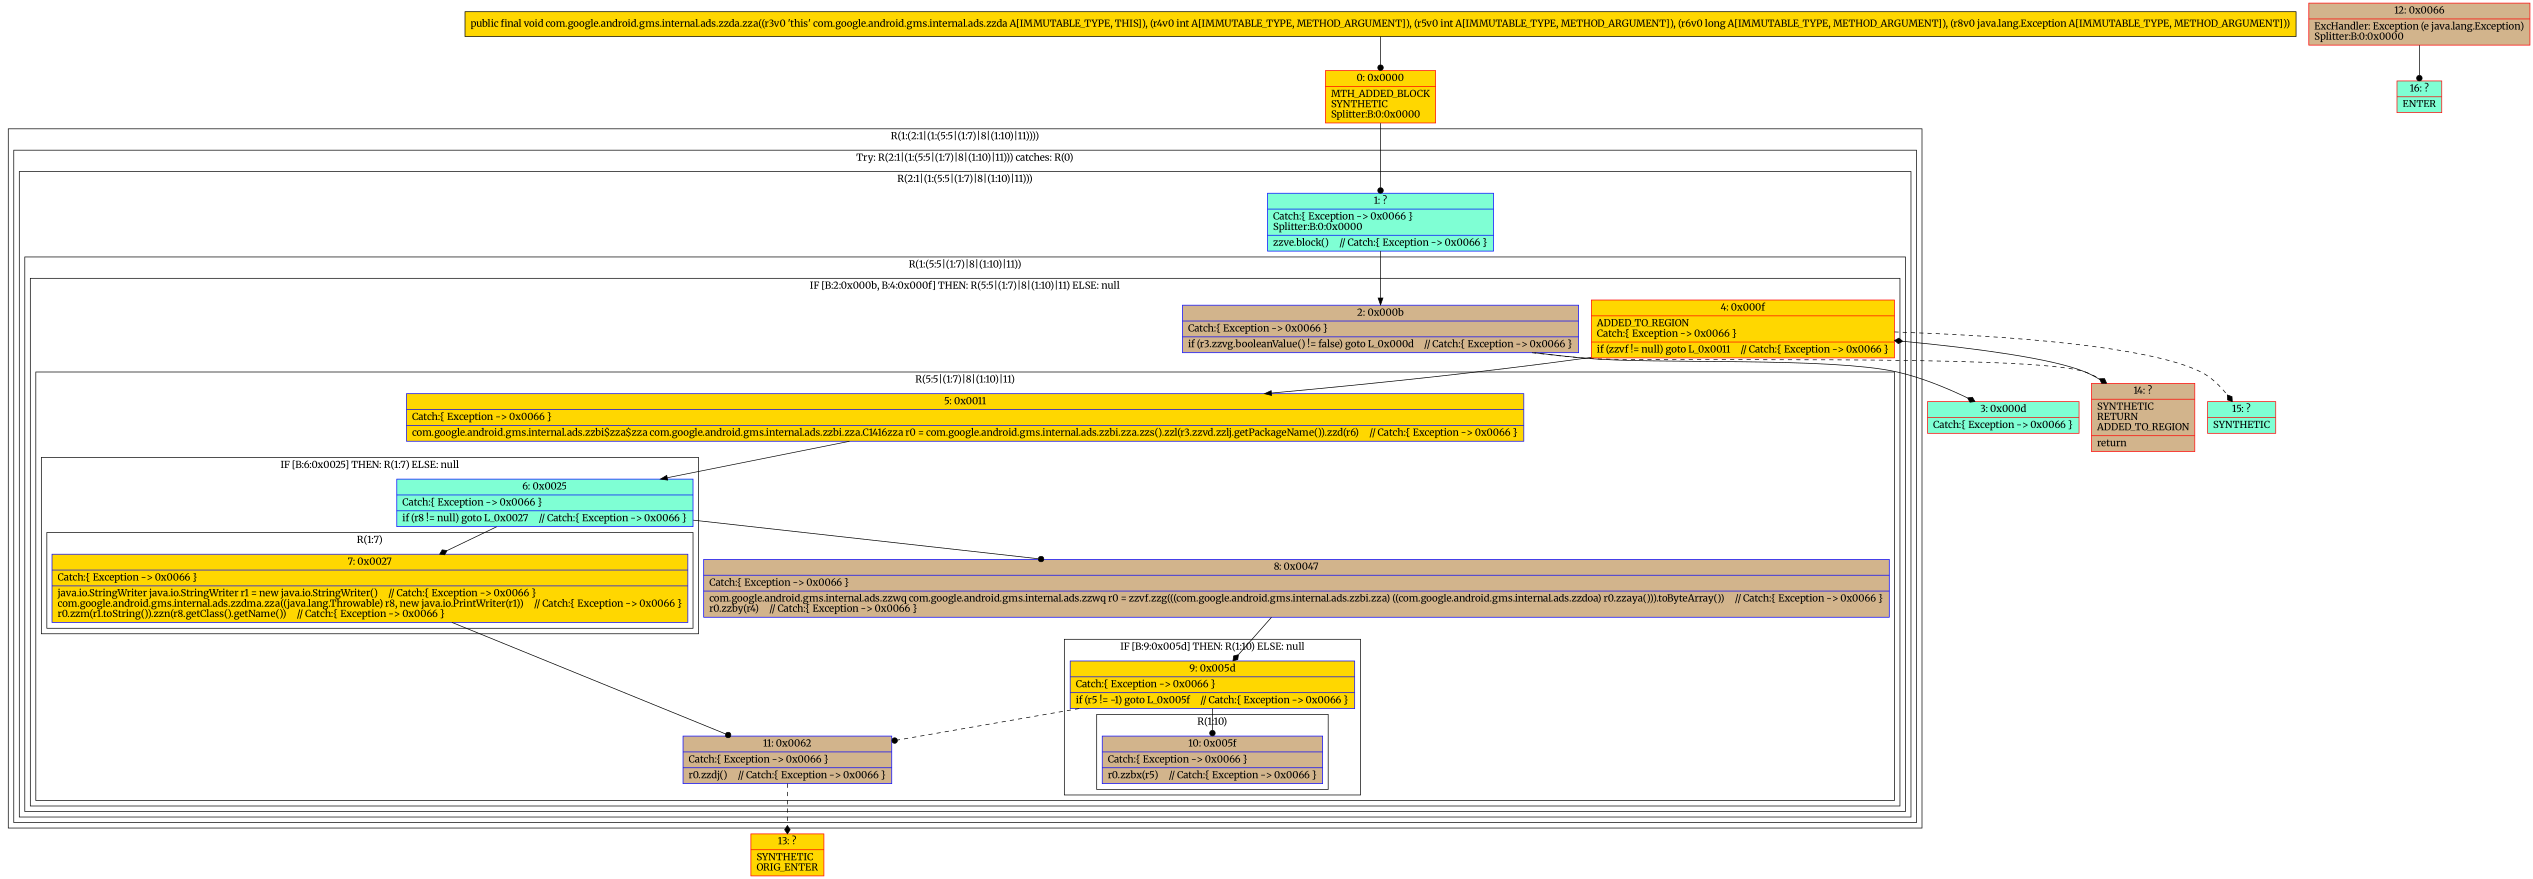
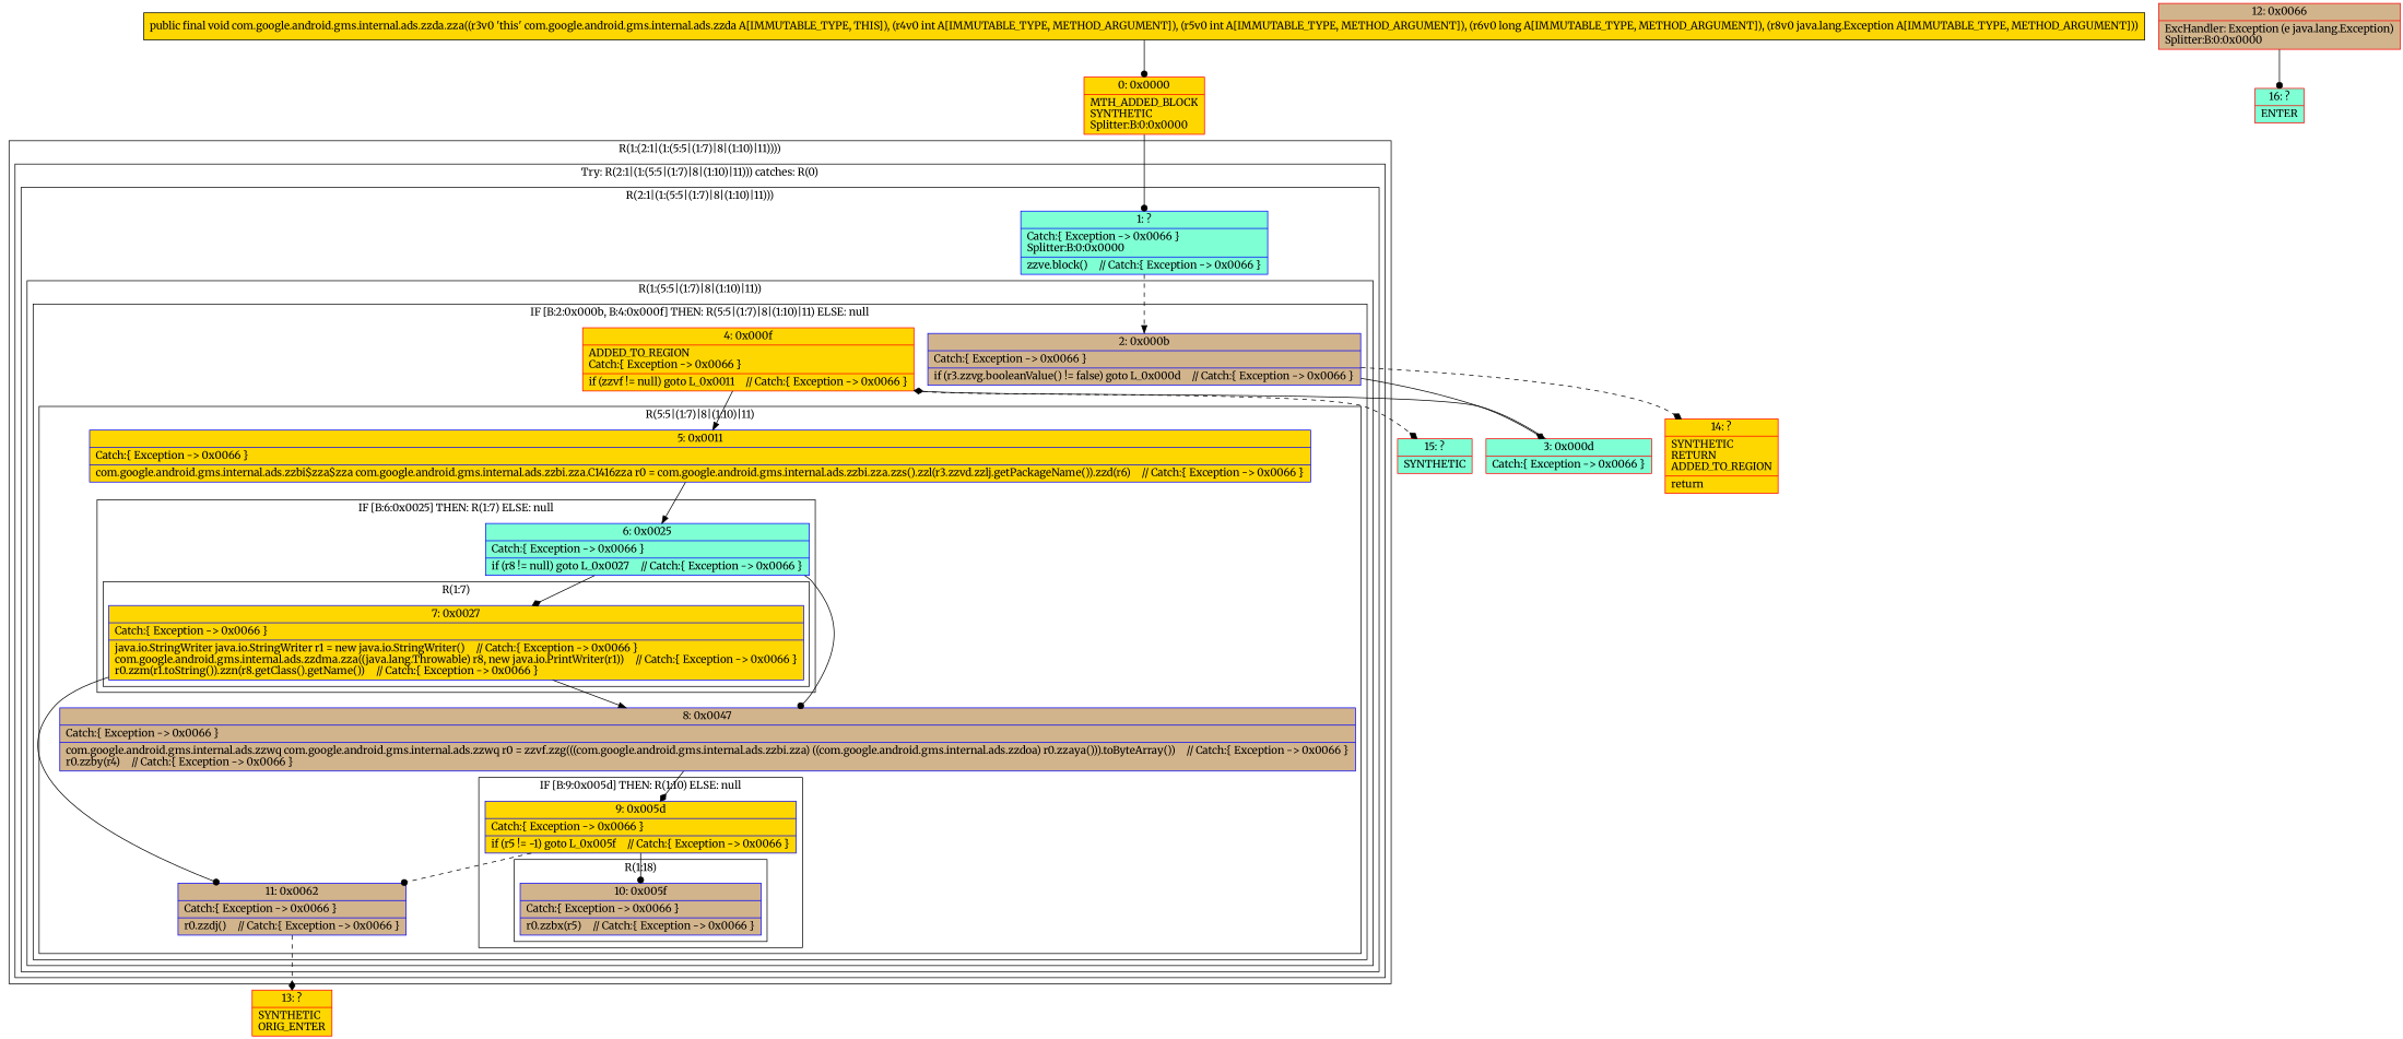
  digraph {
    fontname=Merriweather
    node [color=blue fillcolor=gold fontname=Merriweather shape=record style=filled]
    edge [arrowhead=dot fontname=Merriweather]
    n1 [label="{7\:\ 0x0027|Catch:\{ Exception \-\> 0x0066 \}\l|java.io.StringWriter java.io.StringWriter r1 = new java.io.StringWriter()     \/\/ Catch:\{ Exception \-\> 0x0066 \}\lcom.google.android.gms.internal.ads.zzdma.zza((java.lang.Throwable) r8, new java.io.PrintWriter(r1))     \/\/ Catch:\{ Exception \-\> 0x0066 \}\lr0.zzm(r1.toString()).zzn(r8.getClass().getName())     \/\/ Catch:\{ Exception \-\> 0x0066 \}\l}"]
    n2 [fillcolor=aquamarine label="{6\:\ 0x0025|Catch:\{ Exception \-\> 0x0066 \}\l|if (r8 != null) goto L_0x0027     \/\/ Catch:\{ Exception \-\> 0x0066 \}\l}"]
    n3 [fillcolor=tan label="{10\:\ 0x005f|Catch:\{ Exception \-\> 0x0066 \}\l|r0.zzbx(r5)     \/\/ Catch:\{ Exception \-\> 0x0066 \}\l}"]
    n4 [label="{9\:\ 0x005d|Catch:\{ Exception \-\> 0x0066 \}\l|if (r5 != \-1) goto L_0x005f     \/\/ Catch:\{ Exception \-\> 0x0066 \}\l}"]
    n5 [label="{5\:\ 0x0011|Catch:\{ Exception \-\> 0x0066 \}\l|com.google.android.gms.internal.ads.zzbi$zza$zza com.google.android.gms.internal.ads.zzbi.zza.C1416zza r0 = com.google.android.gms.internal.ads.zzbi.zza.zzs().zzl(r3.zzvd.zzlj.getPackageName()).zzd(r6)     \/\/ Catch:\{ Exception \-\> 0x0066 \}\l}"]
    n6 [fillcolor=tan label="{8\:\ 0x0047|Catch:\{ Exception \-\> 0x0066 \}\l|com.google.android.gms.internal.ads.zzwq com.google.android.gms.internal.ads.zzwq r0 = zzvf.zzg(((com.google.android.gms.internal.ads.zzbi.zza) ((com.google.android.gms.internal.ads.zzdoa) r0.zzaya())).toByteArray())     \/\/ Catch:\{ Exception \-\> 0x0066 \}\lr0.zzby(r4)     \/\/ Catch:\{ Exception \-\> 0x0066 \}\l}"]
    n7 [fillcolor=tan label="{11\:\ 0x0062|Catch:\{ Exception \-\> 0x0066 \}\l|r0.zzdj()     \/\/ Catch:\{ Exception \-\> 0x0066 \}\l}"]
    n8 [fillcolor=tan label="{2\:\ 0x000b|Catch:\{ Exception \-\> 0x0066 \}\l|if (r3.zzvg.booleanValue() != false) goto L_0x000d     \/\/ Catch:\{ Exception \-\> 0x0066 \}\l}"]
    n9 [color=red label="{4\:\ 0x000f|ADDED_TO_REGION\lCatch:\{ Exception \-\> 0x0066 \}\l|if (zzvf != null) goto L_0x0011     \/\/ Catch:\{ Exception \-\> 0x0066 \}\l}"]
    n10 [fillcolor=aquamarine label="{1\:\ ?|Catch:\{ Exception \-\> 0x0066 \}\lSplitter:B:0:0x0000\l|zzve.block()     \/\/ Catch:\{ Exception \-\> 0x0066 \}\l}"]
    n11 [color=red label="{13\:\ ?|SYNTHETIC\lORIG_ENTER\l}"]
    n12 [color=red fillcolor=aquamarine label="{3\:\ 0x000d|Catch:\{ Exception \-\> 0x0066 \}\l}"]
-   n13 [color=red fillcolor=tan label="{14\:\ ?|SYNTHETIC\lRETURN\lADDED_TO_REGION\l|return\l}"]
+   n13 [color=red label="{14\:\ ?|SYNTHETIC\lRETURN\lADDED_TO_REGION\l|return\l}"]
    n14 [color=red fillcolor=aquamarine label="{15\:\ ?|SYNTHETIC\l}"]
    n15 [color=red label="{0\:\ 0x0000|MTH_ADDED_BLOCK\lSYNTHETIC\lSplitter:B:0:0x0000\l}"]
    n16 [color=red fillcolor=tan label="{12\:\ 0x0066|ExcHandler: Exception (e java.lang.Exception)\lSplitter:B:0:0x0000\l}"]
    n17 [color=red fillcolor=aquamarine label="{16\:\ ?|ENTER\l}"]
    n18 [label="{public final void com.google.android.gms.internal.ads.zzda.zza((r3v0 'this' com.google.android.gms.internal.ads.zzda A[IMMUTABLE_TYPE, THIS]), (r4v0 int A[IMMUTABLE_TYPE, METHOD_ARGUMENT]), (r5v0 int A[IMMUTABLE_TYPE, METHOD_ARGUMENT]), (r6v0 long A[IMMUTABLE_TYPE, METHOD_ARGUMENT]), (r8v0 java.lang.Exception A[IMMUTABLE_TYPE, METHOD_ARGUMENT])) }" color=""]
    subgraph cluster_1 {
      label="R(1:(2:1|(1:(5:5|(1:7)|8|(1:10)|11))))"
      subgraph cluster_2 {
        label="Try: R(2:1|(1:(5:5|(1:7)|8|(1:10)|11))) catches: R(0)"
        subgraph cluster_3 {
          label="R(2:1|(1:(5:5|(1:7)|8|(1:10)|11)))"
          n10
          subgraph cluster_4 {
            label="R(1:(5:5|(1:7)|8|(1:10)|11))"
            subgraph cluster_5 {
              label="IF [B:2:0x000b, B:4:0x000f] THEN: R(5:5|(1:7)|8|(1:10)|11) ELSE: null"
              n8
              n9
              subgraph cluster_6 {
                label="R(5:5|(1:7)|8|(1:10)|11)"
                n5
                n6
                n7
                subgraph cluster_7 {
                  label="IF [B:6:0x0025] THEN: R(1:7) ELSE: null"
                  n2
                  subgraph cluster_8 {
                    label="R(1:7)"
                    n1
                  }
                }
                subgraph cluster_9 {
                  label="IF [B:9:0x005d] THEN: R(1:10) ELSE: null"
                  n4
                  subgraph cluster_10 {
-                   label="R(1:10)"
+                   label="R(1:18)"
                    n3
                  }
                }
              }
            }
          }
        }
        subgraph cluster_11 {
          label="R(0) | ExcHandler: Exception (e java.lang.Exception)\l"
        }
      }
    }
    subgraph cluster_12 {
      label="R(0) | ExcHandler: Exception (e java.lang.Exception)\l"
    }
+   n1 -> n6 [arrowhead=normal]
    n1 -> n7
    n2 -> n1 [arrowhead=diamond]
    n2 -> n6 [style=solid]
    n4 -> n3
    n4 -> n7 [style=dashed]
    n5 -> n2 [arrowhead=normal]
    n6 -> n4 [arrowhead=diamond]
    n7 -> n11 [arrowhead=diamond style=dashed]
    n8 -> n12 [arrowhead=diamond]
    n8 -> n13 [arrowhead=diamond style=dashed]
    n9 -> n5 [arrowhead=normal]
    n9 -> n14 [arrowhead=diamond style=dashed]
-   n10 -> n8 [arrowhead=normal]
-   n13 -> n9 [arrowhead=diamond]
+   n10 -> n8 [arrowhead=normal style=dashed]
+   n12 -> n9 [arrowhead=diamond]
    n15 -> n10
    n16 -> n17
    n18 -> n15
  }
